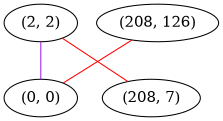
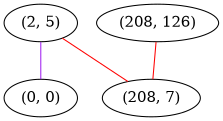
  graph {
    edge [color=red weight=1]
-   "(2, 5)" [label="(2, 2)"]
+   "(2, 5)"
    "(0, 0)"
    "(208, 7)"
    n4 [label="(208, 126)"]
    "(2, 5)" -- "(0, 0)" [color=purple weight=4]
    "(2, 5)" -- "(208, 7)"
-   n4 -- "(0, 0)"
+   n4 -- "(208, 7)"
  }
